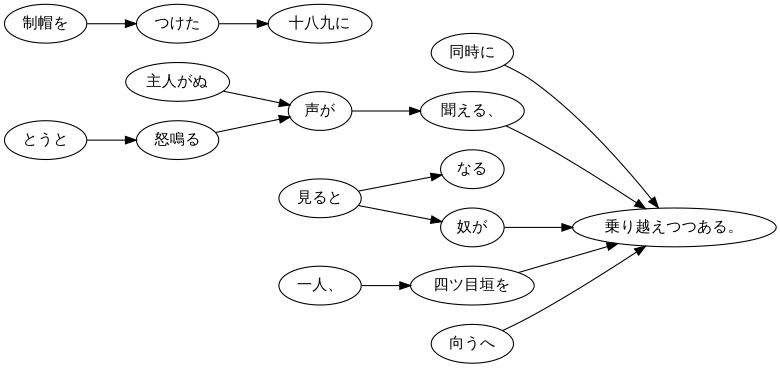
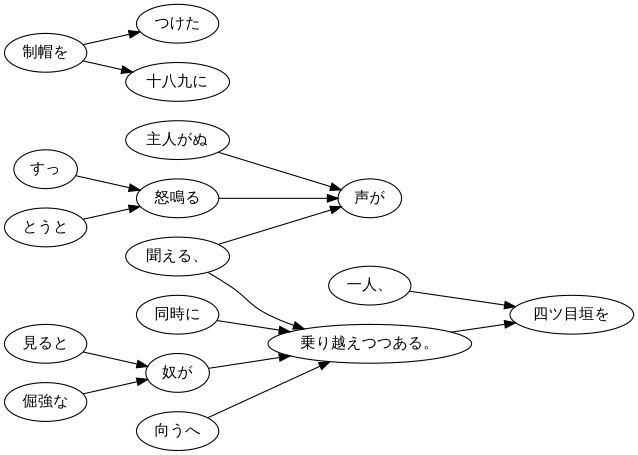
  digraph {
    rankdir=LR
    n1 [label="同時に"]
    n2 [label="乗り越えつつある。"]
    n3 [label="主人がぬ"]
    n4 [label="声が"]
    n5 [label="聞える、"]
+   n6 [label="すっ"]
    n7 [label="怒鳴る"]
    n8 [label="とうと"]
    n9 [label="見ると"]
-   n10 [label="なる"]
    n11 [label="奴が"]
    n12 [label="制帽を"]
    n13 [label="つけた"]
    n14 [label="十八九に"]
+   n15 [label="倔強な"]
    n16 [label="一人、"]
    n17 [label="四ツ目垣を"]
    n18 [label="向うへ"]
    n1 -> n2
    n3 -> n4
-   n4 -> n5
+   n5 -> n4
    n5 -> n2
+   n6 -> n7
    n7 -> n4
    n8 -> n7
-   n9 -> n10
    n9 -> n11
    n11 -> n2
    n12 -> n13
-   n13 -> n14
+   n12 -> n14
+   n15 -> n11
    n16 -> n17
-   n17 -> n2
+   n2 -> n17
    n18 -> n2
  }
